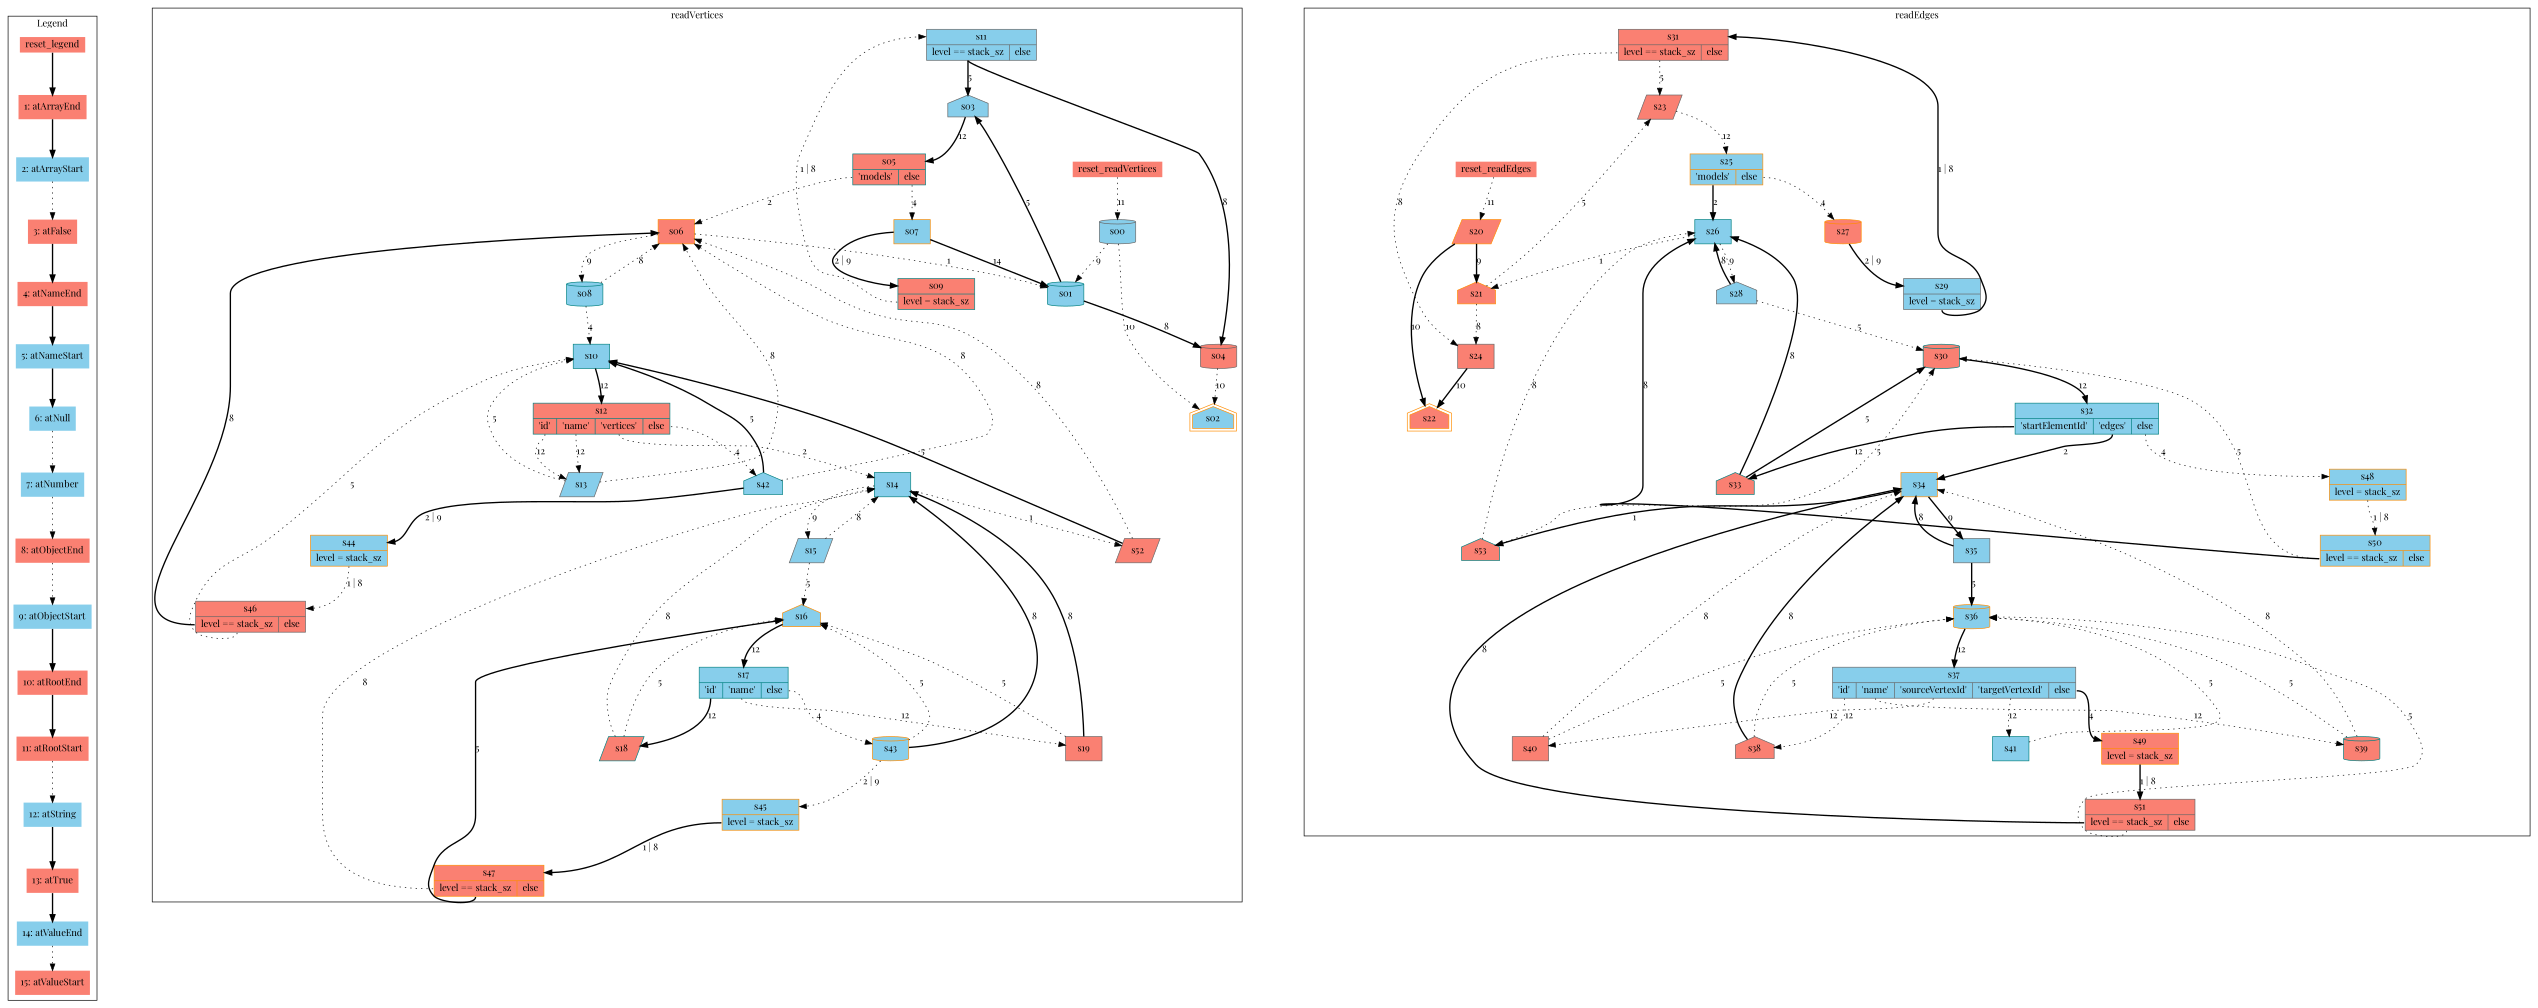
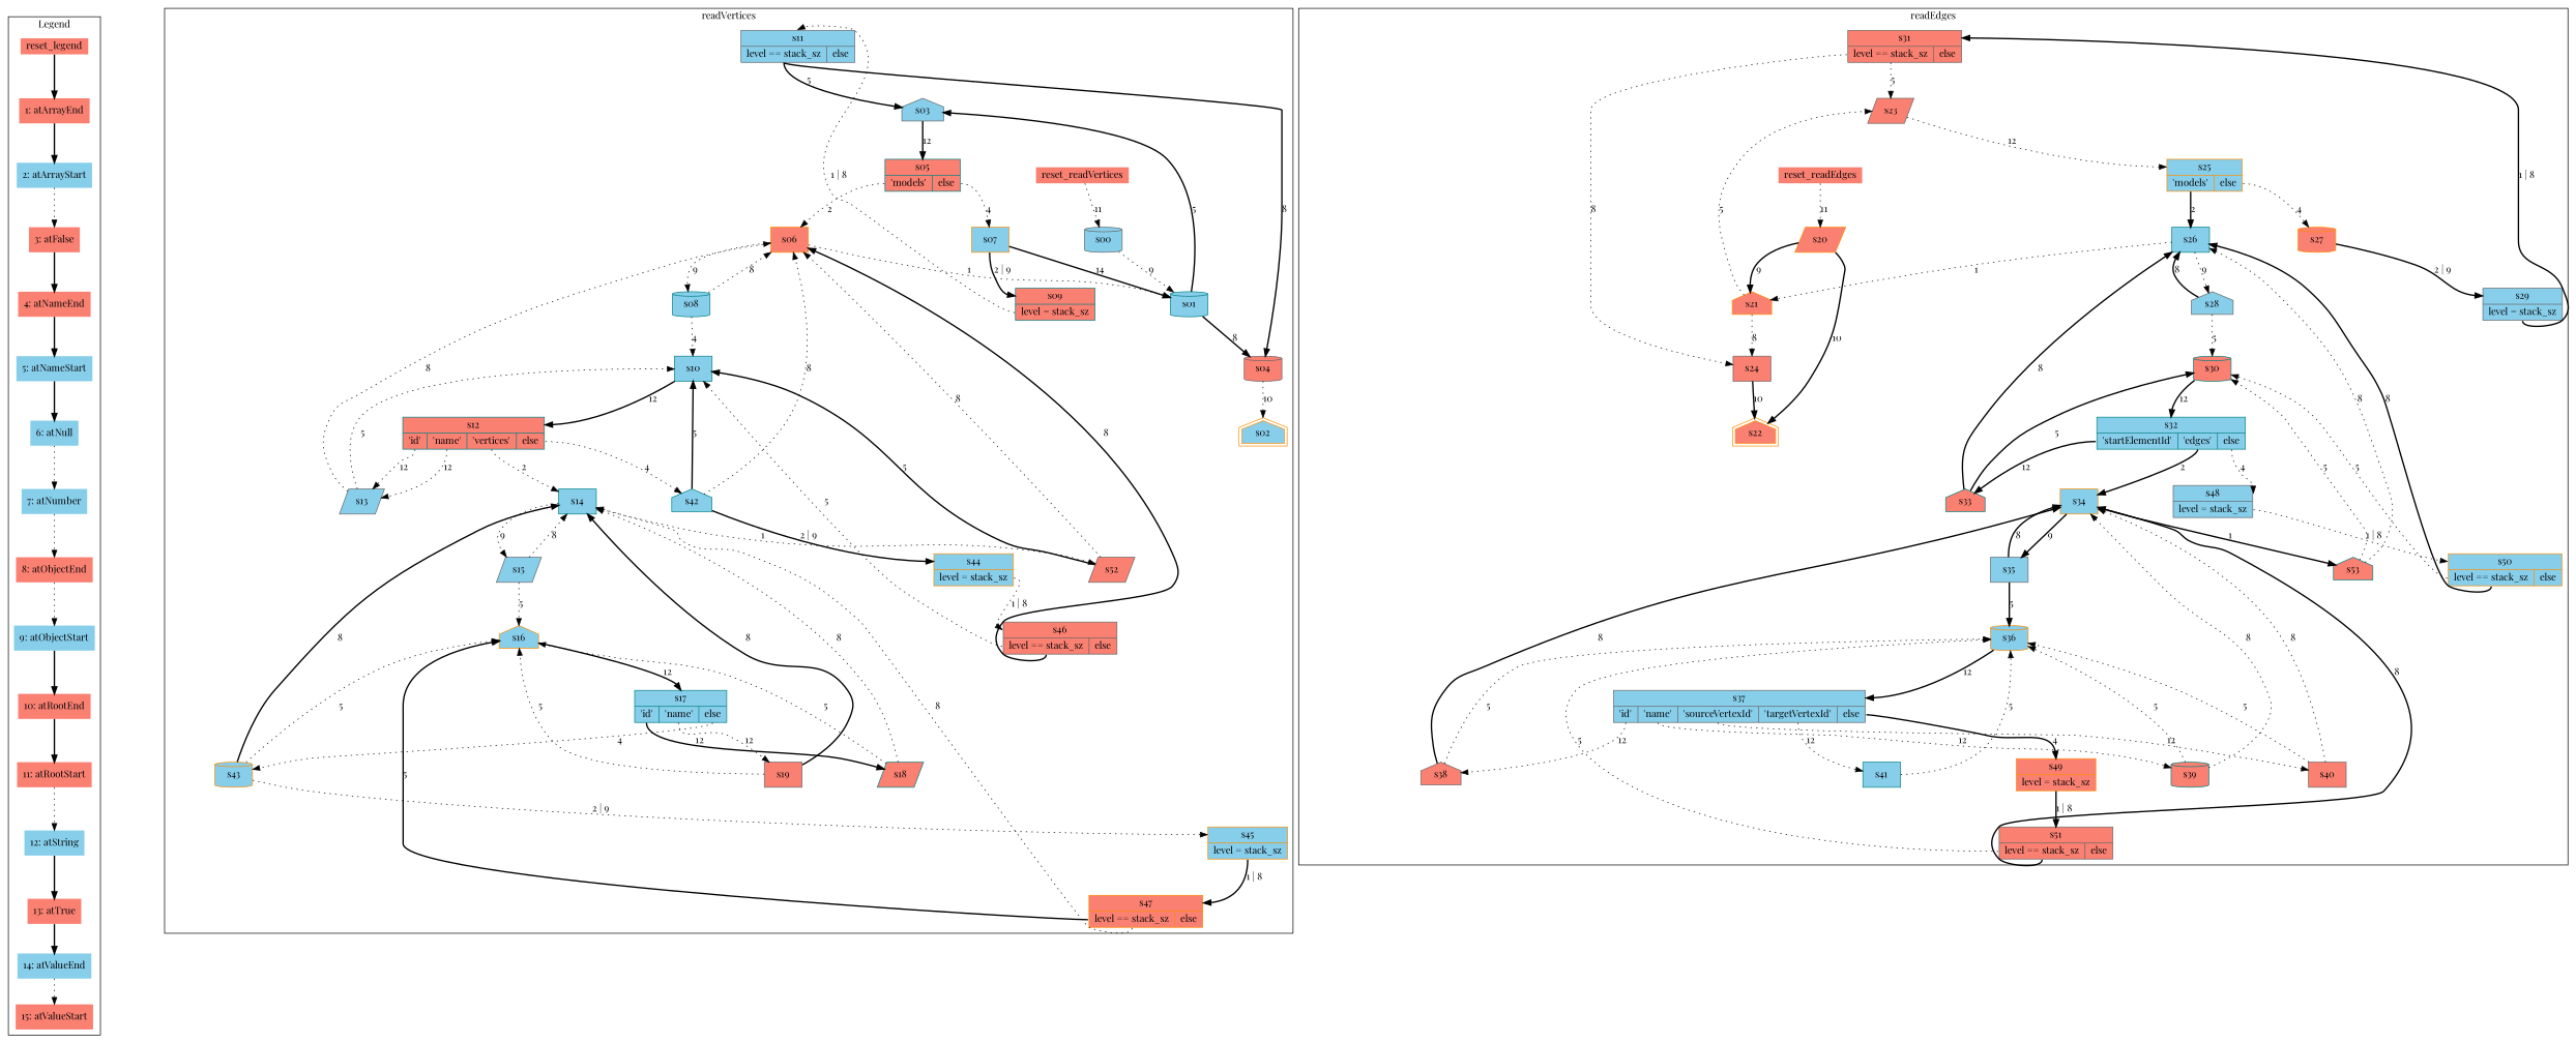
  graph {
    fontname="Playfair Display"
    nodesep=1.5
    rankdir=TB
    node [color=gray40 fillcolor=salmon fontname="Playfair Display" shape=none style=filled]
    edge [dir=forward fontname="Playfair Display" style=dotted]
    reset_legend [height=0 width=0]
    "1: atArrayEnd" [color=darkorange]
    "2: atArrayStart" [fillcolor=skyblue]
    "3: atFalse"
    "4: atNameEnd" [color=darkorange]
    "5: atNameStart" [color=teal fillcolor=skyblue]
    "6: atNull" [color=teal fillcolor=skyblue]
    "7: atNumber" [color=teal fillcolor=skyblue]
    "8: atObjectEnd"
    "9: atObjectStart" [color=darkorange fillcolor=skyblue]
    "10: atRootEnd" [color=teal]
    "11: atRootStart" [color=darkorange]
    "12: atString" [color=darkorange fillcolor=skyblue]
    "13: atTrue" [color=darkorange]
    "14: atValueEnd" [fillcolor=skyblue]
    "15: atValueStart" [color=teal]
    s02 [color=darkorange fillcolor=skyblue peripheries=2 shape=house]
    n18 [color=teal label="{<s05>s05|{<models>'models'|<else>else}}" shape=record]
    s06 [color=darkorange shape=box]
    s07 [color=darkorange fillcolor=skyblue shape=box]
    n21 [color=teal label="{<s09>s09|<skip>level = stack_sz}" shape=record]
    n22 [fillcolor=skyblue label="{<s11>s11|{<end>level == stack_sz|<cont>else}}" shape=record]
    s03 [fillcolor=skyblue shape=house]
    s04 [shape=cylinder]
    n25 [color=teal label="{<s12>s12|{<id>'id'|<name>'name'|<vertices>'vertices'|<else>else}}" shape=record]
    s13 [fillcolor=skyblue shape=parallelogram]
    s14 [color=teal fillcolor=skyblue shape=box]
    s42 [color=teal fillcolor=skyblue shape=house]
    n29 [color=teal fillcolor=skyblue label="{<s17>s17|{<id>'id'|<name>'name'|<else>else}}" shape=record]
    s18 [color=teal shape=parallelogram]
    s19 [shape=box]
    s43 [color=darkorange fillcolor=skyblue shape=cylinder]
    n33 [color=darkorange fillcolor=skyblue label="{<s44>s44|<skip>level = stack_sz}" shape=record]
    n34 [label="{<s46>s46|{<end>level == stack_sz|<cont>else}}" shape=record]
    n35 [color=darkorange fillcolor=skyblue label="{<s45>s45|<skip>level = stack_sz}" shape=record]
    n36 [color=darkorange label="{<s47>s47|{<end>level == stack_sz|<cont>else}}" shape=record]
    s10 [color=teal fillcolor=skyblue shape=box]
    s16 [color=darkorange fillcolor=skyblue shape=house]
    reset_readVertices [height=0 width=0]
    s00 [fillcolor=skyblue shape=cylinder]
    s01 [color=teal fillcolor=skyblue shape=cylinder]
    s08 [color=teal fillcolor=skyblue shape=cylinder]
    s52 [shape=parallelogram]
    s15 [fillcolor=skyblue shape=parallelogram]
    s22 [color=darkorange peripheries=2 shape=house]
    n46 [color=darkorange fillcolor=skyblue label="{<s25>s25|{<models>'models'|<else>else}}" shape=record]
    s26 [color=teal fillcolor=skyblue shape=box]
    s27 [color=darkorange shape=cylinder]
    n49 [fillcolor=skyblue label="{<s29>s29|<skip>level = stack_sz}" shape=record]
    n50 [label="{<s31>s31|{<end>level == stack_sz|<cont>else}}" shape=record]
    s23 [shape=parallelogram]
    s24 [shape=box]
    n53 [color=teal fillcolor=skyblue label="{<s32>s32|{<id>'startElementId'|<edges>'edges'|<else>else}}" shape=record]
-   n54 [color=darkorange fillcolor=skyblue label="{<s48>s48|<skip>level = stack_sz}" shape=record]
+   n54 [fillcolor=skyblue label="{<s48>s48|<skip>level = stack_sz}" shape=record]
    s33 [color=teal shape=house]
    s34 [color=darkorange fillcolor=skyblue shape=box]
    n57 [fillcolor=skyblue label="{<s37>s37|{<id>'id'|<name>'name'|<source>'sourceVertexId'|<target>'targetVertexId'|<else>else}}" shape=record]
    n58 [color=darkorange label="{<s49>s49|<skip>level = stack_sz}" shape=record]
    s38 [shape=house]
    s39 [color=teal shape=cylinder]
    s40 [shape=box]
    s41 [color=teal fillcolor=skyblue shape=box]
    n63 [color=darkorange fillcolor=skyblue label="{<s50>s50|{<end>level == stack_sz|<cont>else}}" shape=record]
    n64 [label="{<s51>s51|{<end>level == stack_sz|<cont>else}}" shape=record]
    s30 [color=teal shape=cylinder]
    s36 [color=darkorange fillcolor=skyblue shape=cylinder]
    reset_readEdges [height=0 width=0]
    s20 [color=darkorange shape=parallelogram]
    s21 [color=darkorange shape=house]
    s28 [fillcolor=skyblue shape=house]
    s53 [color=teal shape=house]
    s35 [fillcolor=skyblue shape=box]
    subgraph cluster_1 {
      label=Legend
      reset_legend
      "1: atArrayEnd"
      "2: atArrayStart"
      "3: atFalse"
      "4: atNameEnd"
      "5: atNameStart"
      "6: atNull"
      "7: atNumber"
      "8: atObjectEnd"
      "9: atObjectStart"
      "10: atRootEnd"
      "11: atRootStart"
      "12: atString"
      "13: atTrue"
      "14: atValueEnd"
      "15: atValueStart"
    }
    subgraph cluster_2 {
      label=readVertices
      s02
      n18
      s06
      s07
      n21
      n22
      s03
      s04
      n25
      s13
      s14
      s42
      n29
      s18
      s19
      s43
      n33
      n34
      n35
      n36
      s10
      s16
      reset_readVertices
      s00
      s01
      s08
      s52
      s15
    }
    subgraph cluster_3 {
      label=readEdges
      s22
      n46
      s26
      s27
      n49
      n50
      s23
      s24
      n53
      n54
      s33
      s34
      n57
      n58
      s38
      s39
      s40
      s41
      n63
      n64
      s30
      s36
      reset_readEdges
      s20
      s21
      s28
      s53
      s35
    }
    reset_legend -- "1: atArrayEnd" [style=bold]
    "1: atArrayEnd" -- "2: atArrayStart" [style=bold]
    "2: atArrayStart" -- "3: atFalse"
    "3: atFalse" -- "4: atNameEnd" [style=bold]
    "4: atNameEnd" -- "5: atNameStart" [style=bold]
    "5: atNameStart" -- "6: atNull" [style=bold]
    "6: atNull" -- "7: atNumber"
    "7: atNumber" -- "8: atObjectEnd"
    "8: atObjectEnd" -- "9: atObjectStart"
    "9: atObjectStart" -- "10: atRootEnd" [style=bold]
    "10: atRootEnd" -- "11: atRootStart" [style=bold]
    "11: atRootStart" -- "12: atString"
    "12: atString" -- "13: atTrue" [style=bold]
    "13: atTrue" -- "14: atValueEnd" [style=bold]
    "14: atValueEnd" -- "15: atValueStart"
    n18 -- s06 [label=2 tailport=models]
    n18 -- s07 [label=4 tailport=else]
    s06 -- s01 [label=1]
    s06 -- s08 [label=9]
    s07 -- n21 [headport=s09 label="2 | 9" style=bold]
    s07 -- s01 [label=14 style=bold]
    n21 -- n22 [headport=s11 label="1 | 8" tailport=skip]
    n22 -- s03 [label=5 style=bold tailport=end]
    n22 -- s04 [label=8 style=bold tailport=end]
    s03 -- n18 [headport=s05 label=12 style=bold]
    s04 -- s02 [label=10]
    n25 -- s13 [label=12 tailport=id]
    n25 -- s13 [label=12 tailport=name]
    n25 -- s14 [label=2 tailport=vertices]
    n25 -- s42 [label=4 tailport=else]
    s13 -- s06 [label=8]
    s13 -- s10 [label=5]
    s14 -- s52 [label=1]
    s14 -- s15 [label=9]
    s42 -- s06 [label=8]
    s42 -- n33 [headport=s44 label="2 | 9" style=bold]
    s42 -- s10 [label=5 style=bold]
    n29 -- s18 [label=12 style=bold tailport=id]
    n29 -- s19 [label=12 tailport=name]
    n29 -- s43 [label=4 tailport=else]
    s18 -- s14 [label=8]
    s18 -- s16 [label=5]
    s19 -- s14 [label=8 style=bold]
    s19 -- s16 [label=5]
    s43 -- s14 [label=8 style=bold]
    s43 -- n35 [headport=s45 label="2 | 9"]
    s43 -- s16 [label=5]
    n33 -- n34 [headport=s46 label="1 | 8" tailport=skip]
    n34 -- s06 [label=8 style=bold tailport=end]
    n34 -- s10 [label=5 tailport=end]
    n35 -- n36 [headport=s47 label="1 | 8" style=bold tailport=skip]
    n36 -- s14 [label=8 tailport=end]
    n36 -- s16 [label=5 style=bold tailport=end]
    s10 -- n25 [headport=s12 label=12 style=bold]
    s16 -- n29 [headport=s17 label=12 style=bold]
    reset_readVertices -- s00 [label=11]
-   s00 -- s02 [label=10]
    s00 -- s01 [label=9]
    s01 -- s03 [label=5 style=bold]
    s01 -- s04 [label=8 style=bold]
    s08 -- s06 [label=8]
    s08 -- s10 [label=4]
    s52 -- s06 [label=8]
    s52 -- s10 [label=5 style=bold]
    s15 -- s14 [label=8]
    s15 -- s16 [label=5]
    n46 -- s26 [label=2 style=bold tailport=models]
    n46 -- s27 [label=4 tailport=else]
    s26 -- s21 [label=1]
    s26 -- s28 [label=9]
    s27 -- n49 [headport=s29 label="2 | 9" style=bold]
    n49 -- n50 [headport=s31 label="1 | 8" style=bold tailport=skip]
    n50 -- s23 [label=5 tailport=end]
    n50 -- s24 [label=8 tailport=end]
    s23 -- n46 [headport=s25 label=12]
    s24 -- s22 [label=10 style=bold]
    n53 -- n54 [headport=s48 label=4 tailport=else]
    n53 -- s33 [label=12 style=bold tailport=id]
    n53 -- s34 [label=2 style=bold tailport=edges]
    n54 -- n63 [headport=s50 label="1 | 8" tailport=skip]
    s33 -- s26 [label=8 style=bold]
    s33 -- s30 [label=5 style=bold]
    s34 -- s53 [label=1 style=bold]
    s34 -- s35 [label=9 style=bold]
    n57 -- n58 [headport=s49 label=4 style=bold tailport=else]
    n57 -- s38 [label=12 tailport=id]
    n57 -- s39 [label=12 tailport=name]
    n57 -- s40 [label=12 tailport=source]
    n57 -- s41 [label=12 tailport=target]
    n58 -- n64 [headport=s51 label="1 | 8" style=bold tailport=skip]
    s38 -- s34 [label=8 style=bold]
    s38 -- s36 [label=5]
    s39 -- s34 [label=8]
    s39 -- s36 [label=5]
    s40 -- s34 [label=8]
    s40 -- s36 [label=5]
    s41 -- s36 [label=5]
    n63 -- s26 [label=8 style=bold tailport=end]
    n63 -- s30 [label=5 tailport=end]
    n64 -- s34 [label=8 style=bold tailport=end]
    n64 -- s36 [label=5 tailport=end]
    s30 -- n53 [headport=s32 label=12 style=bold]
    s36 -- n57 [headport=s37 label=12 style=bold]
    reset_readEdges -- s20 [label=11]
    s20 -- s22 [label=10 style=bold]
    s20 -- s21 [label=9 style=bold]
    s21 -- s23 [label=5]
    s21 -- s24 [label=8]
    s28 -- s26 [label=8 style=bold]
    s28 -- s30 [label=5]
    s53 -- s26 [label=8]
    s53 -- s30 [label=5]
    s35 -- s34 [label=8 style=bold]
    s35 -- s36 [label=5 style=bold]
  }
